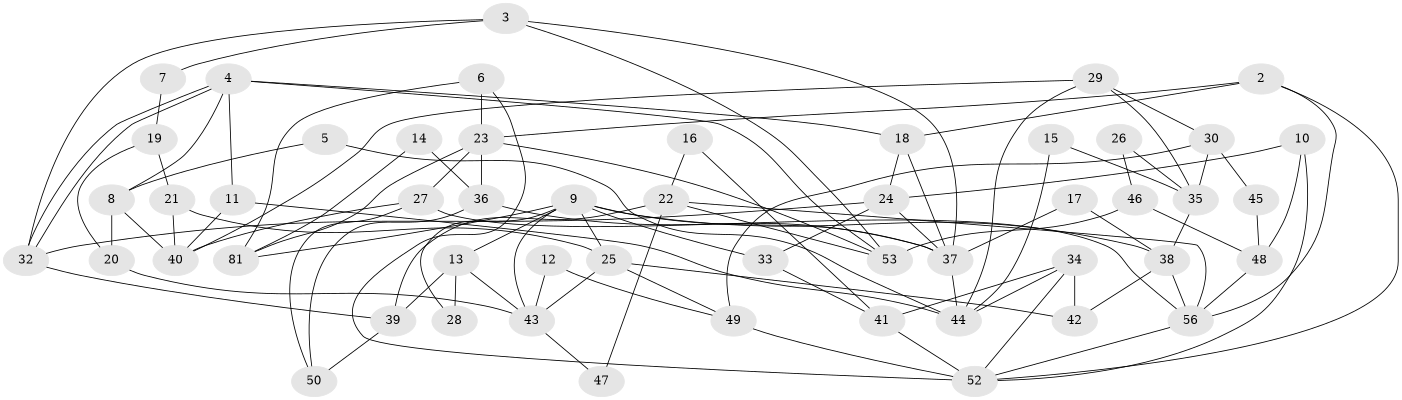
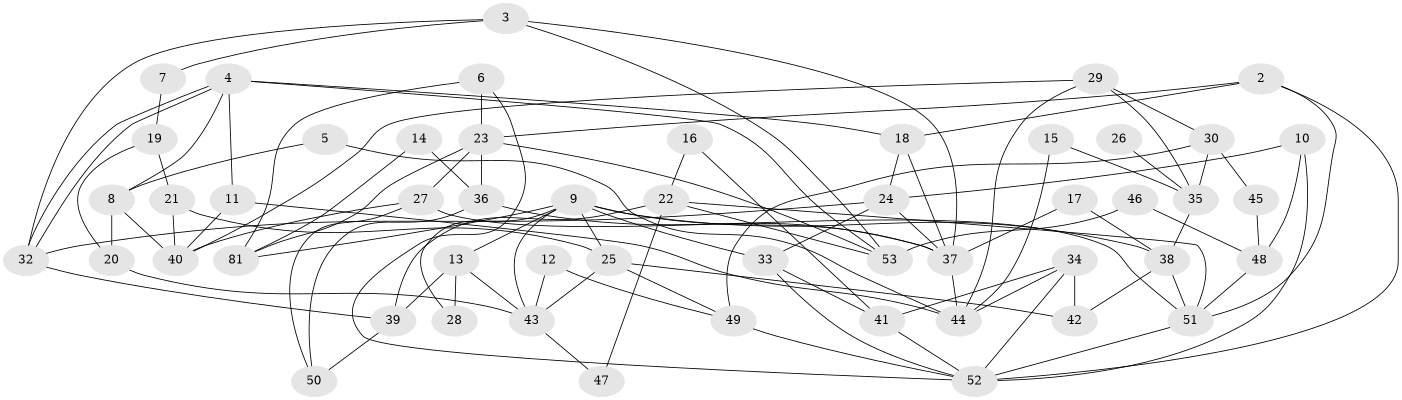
  graph {
    node [color=gray90 style=filled]
    3
    7
    32
    37
    53
    24
    33
    35
    38
    2
    18
    23
-   51 [label=56]
+   51
    52
    n15 [label=81]
    36
    27
    19
    39
    44
    4
    8
    11
    20
    40
    5
    6
    21
    43
    9
    13
    25
    28
    49
    42
    41
    47
    10
    48
    12
    50
    14
    15
    16
    22
    17
    26
    46
    29
    30
    45
    34
    3 -- 7
    3 -- 32
    3 -- 37
    3 -- 53
    7 -- 19
    32 -- 39
    37 -- 44
    24 -- 32
    24 -- 37
    24 -- 33
+   33 -- 52
    33 -- 41
    35 -- 38
    38 -- 51
    38 -- 42
    2 -- 18
    2 -- 23
    2 -- 51
    2 -- 52
    18 -- 37
    18 -- 24
    23 -- 53
    23 -- n15
    23 -- 36
    23 -- 27
    51 -- 52
    36 -- 37
    36 -- 50
    27 -- 51
    27 -- 40
    27 -- 50
    19 -- 20
    19 -- 21
    39 -- 50
    4 -- 32
    4 -- 32
    4 -- 53
    4 -- 18
    4 -- 8
    4 -- 11
    8 -- 20
    8 -- 40
    11 -- 44
    11 -- 40
    20 -- 43
    5 -- 44
    5 -- 8
    6 -- 23
    6 -- 52
    6 -- n15
    21 -- 40
    21 -- 25
    43 -- 47
    9 -- 37
    9 -- 33
    9 -- 38
    9 -- n15
    9 -- 43
    9 -- 13
    9 -- 25
    9 -- 28
    13 -- 39
    13 -- 43
    13 -- 28
    25 -- 43
    25 -- 49
    25 -- 42
    49 -- 52
    41 -- 52
    10 -- 24
    10 -- 52
    10 -- 48
    48 -- 51
    12 -- 43
    12 -- 49
    14 -- n15
    14 -- 36
    15 -- 35
    15 -- 44
    16 -- 41
    16 -- 22
    22 -- 53
    22 -- 51
    22 -- 39
    22 -- 47
    17 -- 37
    17 -- 38
    26 -- 35
-   26 -- 46
    46 -- 53
    46 -- 48
    29 -- 35
    29 -- 44
    29 -- 40
    29 -- 30
    30 -- 35
    30 -- 49
    30 -- 45
    45 -- 48
    34 -- 52
    34 -- 44
    34 -- 42
    34 -- 41
  }
